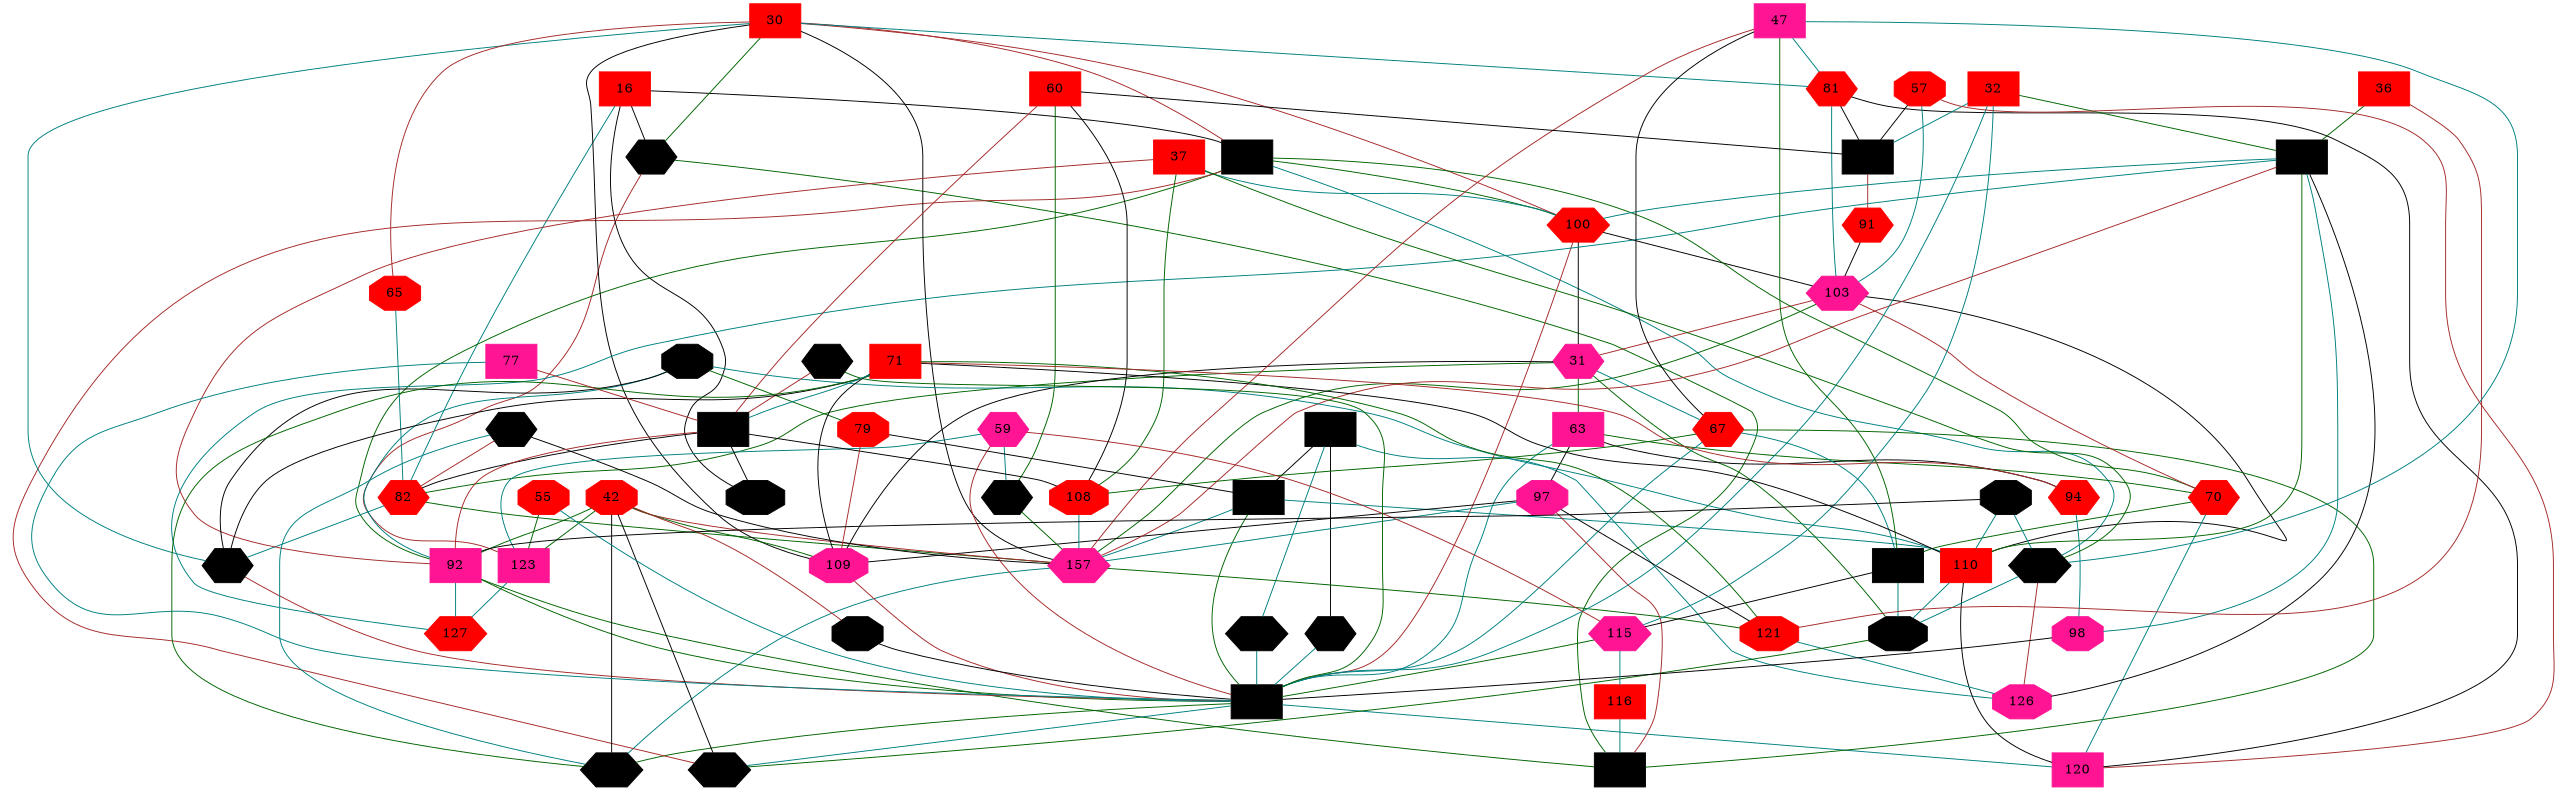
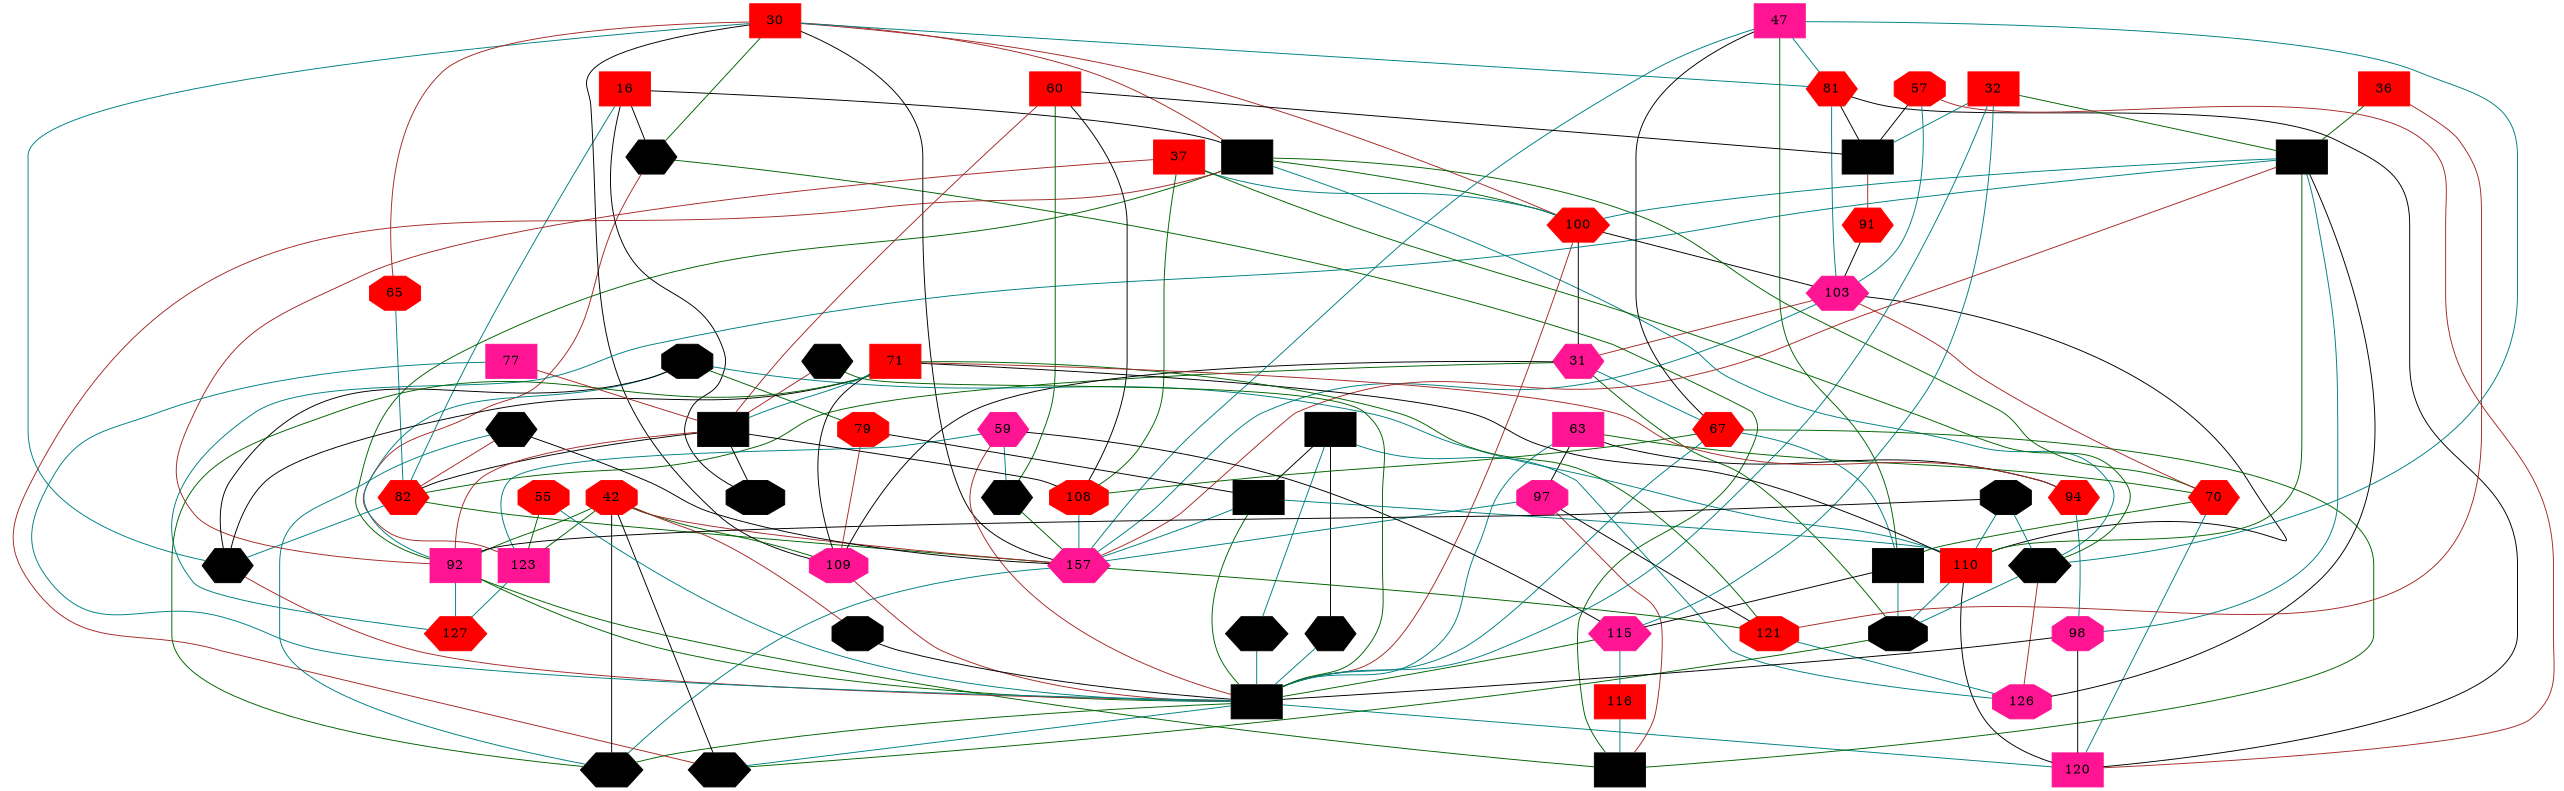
  graph {
    node [color=black shape=box style=filled]
    edge [color=teal]
    72 [shape=hexagon]
    10
    101 [super="+39"]
    113 [shape=hexagon]
    126 [color=deeppink shape=octagon super="+53"]
    118 [super="+105+11+90+86"]
    n7 [color=deeppink label=157 shape=hexagon super="+106+52+112"]
    110 [color=red super="+93"]
    38 [shape=hexagon super="+34"]
    123 [color=deeppink]
    124
    16 [color=red]
    78 [super="+69"]
    82 [color=red shape=hexagon super="+5"]
    114 [shape=octagon]
    100 [color=red shape=hexagon super="+8+62"]
    92 [color=deeppink super="+73"]
    107 [shape=hexagon super="+96"]
    125 [shape=hexagon super="+83"]
    88 [shape=hexagon]
    30 [color=red super="+24"]
    65 [color=red shape=octagon]
    81 [color=red shape=hexagon super="+4"]
    109 [color=deeppink shape=octagon super="+49+27+56"]
    89 [super="+26"]
    103 [color=deeppink shape=hexagon super="+6"]
    120 [color=deeppink super="+111"]
    121 [color=red shape=octagon]
    122 [shape=hexagon super="+99"]
    31 [color=deeppink shape=hexagon super="+1"]
    63 [color=deeppink]
    67 [color=red shape=hexagon super="+46+40"]
    119 [shape=octagon super="+43"]
    70 [color=red shape=hexagon super="+3+61"]
    94 [color=red shape=hexagon]
    97 [color=deeppink shape=octagon super="+2"]
    108 [color=red shape=octagon super="+84+95"]
    104 [super="+13+58"]
    68 [super="+35"]
    98 [color=deeppink shape=octagon super="+9"]
    127 [color=red shape=hexagon]
    32 [color=red]
    115 [color=deeppink shape=hexagon super="+85"]
    91 [color=red shape=hexagon]
    116 [color=red]
    36 [color=red]
    37 [color=red super="+25"]
    42 [color=red shape=octagon super="+22"]
    50 [shape=octagon]
    47 [color=deeppink]
    51 [shape=hexagon]
    55 [color=red shape=octagon]
    57 [color=red shape=octagon]
    59 [color=deeppink shape=hexagon]
    76 [shape=hexagon]
    60 [color=red super="+44"]
    80 [super="+17+45"]
    64 [shape=octagon]
    79 [color=red shape=octagon]
    66 [shape=hexagon]
    71 [color=red super="+23"]
    74 [shape=octagon]
    77 [color=deeppink]
    72 -- 118
    10 -- 72 [color=black]
    10 -- 101 [color=black]
    10 -- 113
    10 -- 126
    101 -- 118 [color=darkgreen]
    101 -- n7
    101 -- 110
    113 -- 118
    118 -- 125
    118 -- 120 [weight=3]
    118 -- 122 [color=darkgreen]
    n7 -- 121 [color=darkgreen]
    n7 -- 122
    110 -- 120 [color=black weight=2]
    110 -- 119
    38 -- 123 [color=brown]
    38 -- 124 [color=darkgreen]
    123 -- 127
    16 -- 38 [color=black weight=2]
    16 -- 78 [color=black]
    16 -- 82 [weight=2]
    16 -- 114 [color=black]
    78 -- 100 [color=darkgreen]
    78 -- 92 [color=darkgreen weight=2]
    78 -- 107 [weight=2]
    78 -- 125 [color=brown]
    82 -- n7 [color=darkgreen]
    82 -- 88
    100 -- 118 [color=brown]
    100 -- 103 [color=black]
    92 -- 118 [color=darkgreen]
    92 -- 124 [color=darkgreen]
    92 -- 127
    107 -- 126 [color=brown]
    107 -- 119
    88 -- 118 [color=brown]
    30 -- n7 [color=black]
    30 -- 38 [color=darkgreen]
    30 -- 78 [color=brown]
    30 -- 100 [color=brown weight=2]
    30 -- 88
    30 -- 65 [color=brown]
    30 -- 81
    30 -- 109 [color=black weight=2]
    65 -- 82
    81 -- 89 [color=black]
    81 -- 103
    81 -- 120 [color=black]
    109 -- 118 [color=brown weight=2]
    89 -- 91 [color=brown]
-   103 -- n7 [color=darkgreen]
+   103 -- n7
    103 -- 110 [color=black]
    103 -- 31 [color=brown weight=2]
    121 -- 126 [weight=2]
    31 -- 82 [color=darkgreen weight=2]
    31 -- 100 [color=black weight=2]
    31 -- 109 [color=black]
-   31 -- 63 [color=darkgreen]
    31 -- 67
    31 -- 119 [color=darkgreen]
    63 -- 118
    63 -- 70 [color=darkgreen]
    63 -- 94 [color=black]
    63 -- 97 [color=black]
    67 -- 118
    67 -- 124 [color=darkgreen]
    67 -- 108 [color=darkgreen weight=2]
    67 -- 104
    119 -- 125 [color=darkgreen]
    70 -- 78 [color=darkgreen]
    70 -- 103 [color=brown]
    70 -- 120
    70 -- 104 [color=darkgreen]
    94 -- 98
    97 -- n7
    97 -- 124 [color=brown]
-   97 -- 109 [color=black]
    97 -- 121 [color=black weight=2]
    108 -- n7 [weight=2]
    104 -- 119
    104 -- 115 [color=black weight=2]
    68 -- 126 [color=black weight=2]
    68 -- n7 [color=brown]
    68 -- 110 [color=darkgreen]
    68 -- 100
    68 -- 98
    68 -- 127
    98 -- 118 [color=black]
+   98 -- 120 [color=black weight=3]
    32 -- 118
    32 -- 89
    32 -- 68 [color=darkgreen]
    32 -- 115
    115 -- 118 [color=darkgreen]
    115 -- 116
    91 -- 103 [color=black]
    116 -- 124
    36 -- 121 [color=brown]
    36 -- 68 [color=darkgreen]
    37 -- 100
    37 -- 92 [color=brown]
    37 -- 107 [color=darkgreen]
    37 -- 108 [color=darkgreen]
    42 -- n7 [color=brown weight=2]
    42 -- 123 [color=darkgreen]
    42 -- 92 [color=darkgreen]
    42 -- 125 [color=black weight=2]
    42 -- 109 [color=darkgreen weight=2]
    42 -- 122 [color=black weight=2]
    42 -- 50 [color=brown]
    50 -- 118 [color=black]
-   47 -- n7 [color=brown]
+   47 -- n7
    47 -- 107
    47 -- 81
    47 -- 67 [color=black]
    47 -- 104 [color=darkgreen]
    51 -- n7 [color=black]
    51 -- 82 [color=brown weight=2]
    51 -- 122
    55 -- 118
    55 -- 123 [color=darkgreen]
    57 -- 89 [color=black]
    57 -- 103
    57 -- 120 [color=brown]
    59 -- 118 [color=brown]
    59 -- 123
-   59 -- 115 [color=brown weight=2]
+   59 -- 115 [color=black weight=2]
    59 -- 76
    76 -- n7 [color=darkgreen]
    60 -- 89 [color=black]
    60 -- 108 [color=black]
    60 -- 76 [color=darkgreen weight=2]
    60 -- 80 [color=brown]
    80 -- 82 [color=black weight=2]
    80 -- 114 [color=black]
    80 -- 92 [color=brown weight=2]
    80 -- 108 [color=black]
    64 -- 110
    64 -- 92
    64 -- 88 [color=black]
    64 -- 79 [color=darkgreen]
    79 -- 101 [color=black]
    79 -- 109 [color=brown]
    66 -- 118 [color=darkgreen]
    66 -- 80 [color=brown]
    71 -- 110 [color=black]
    71 -- 88 [color=black]
    71 -- 109 [color=black]
    71 -- 121 [color=darkgreen]
    71 -- 122 [color=darkgreen]
    71 -- 94 [color=brown]
    71 -- 80
    74 -- 110
    74 -- 92 [color=black]
    74 -- 107
    77 -- 118
    77 -- 80 [color=brown]
  }
